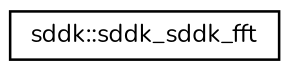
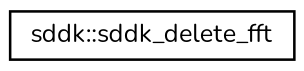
  digraph {
    rankdir=LR
    fontname=Nunito
-   n1 [color=black fillcolor=white fontname=Nunito fontsize=10 height=0.2 label="sddk::sddk_sddk_fft" shape=record style=filled width=0.4]
+   n1 [color=black fillcolor=white fontname=Nunito fontsize=10 height=0.2 label="sddk::sddk_delete_fft" shape=record style=filled width=0.4]
  }
